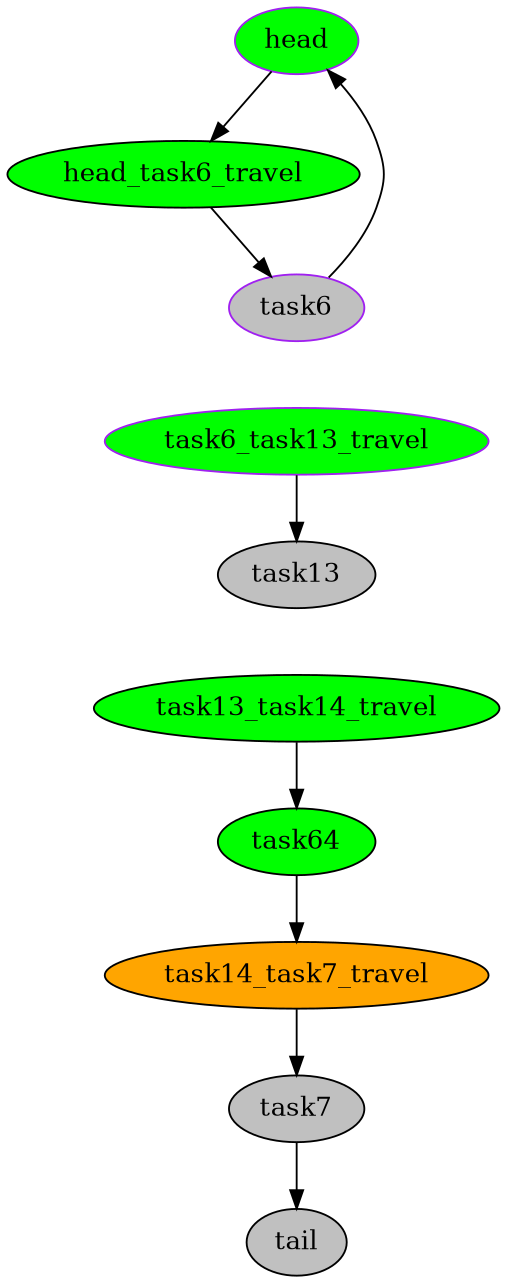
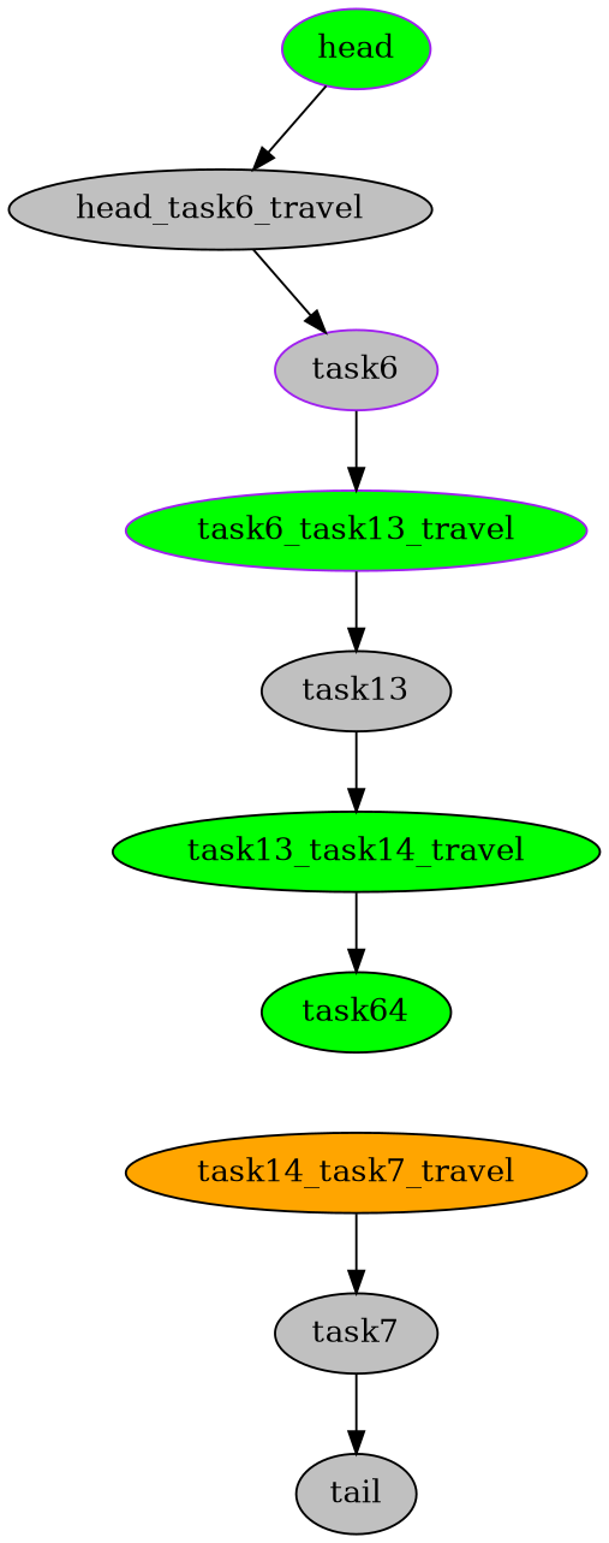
  digraph {
    node [color=black fillcolor=green fontcolor=black style=filled]
    edge [color=black]
    n1 [color=purple label=head]
-   n2 [label=head_task6_travel]
+   n2 [fillcolor=gray label=head_task6_travel]
    n3 [color=purple fillcolor=gray label=task6]
    n4 [color=purple label=task6_task13_travel]
    n5 [fillcolor=gray label=task13]
    n6 [label=task13_task14_travel]
    n7 [label=task64]
    n8 [fillcolor=orange label=task14_task7_travel]
    n9 [fillcolor=gray label=task7]
    n10 [fillcolor=gray label=tail]
    n1 -> n2
    n2 -> n3
-   n3 -> n1
+   n3 -> n4
    n4 -> n5
+   n5 -> n6
    n6 -> n7
-   n7 -> n8
    n8 -> n9
    n9 -> n10
  }
